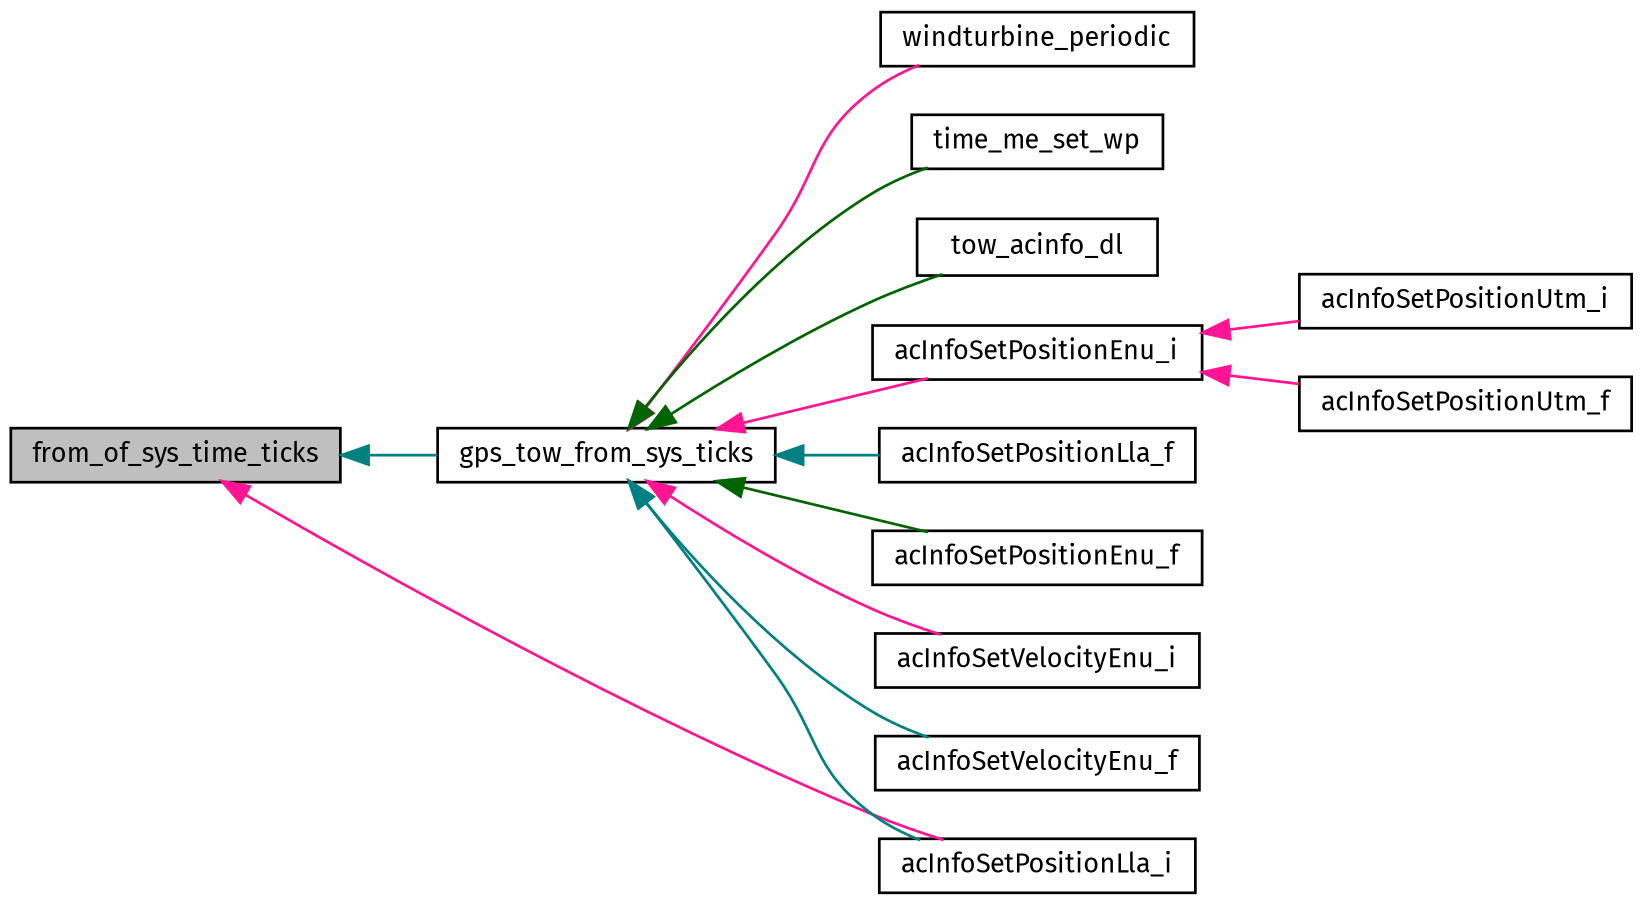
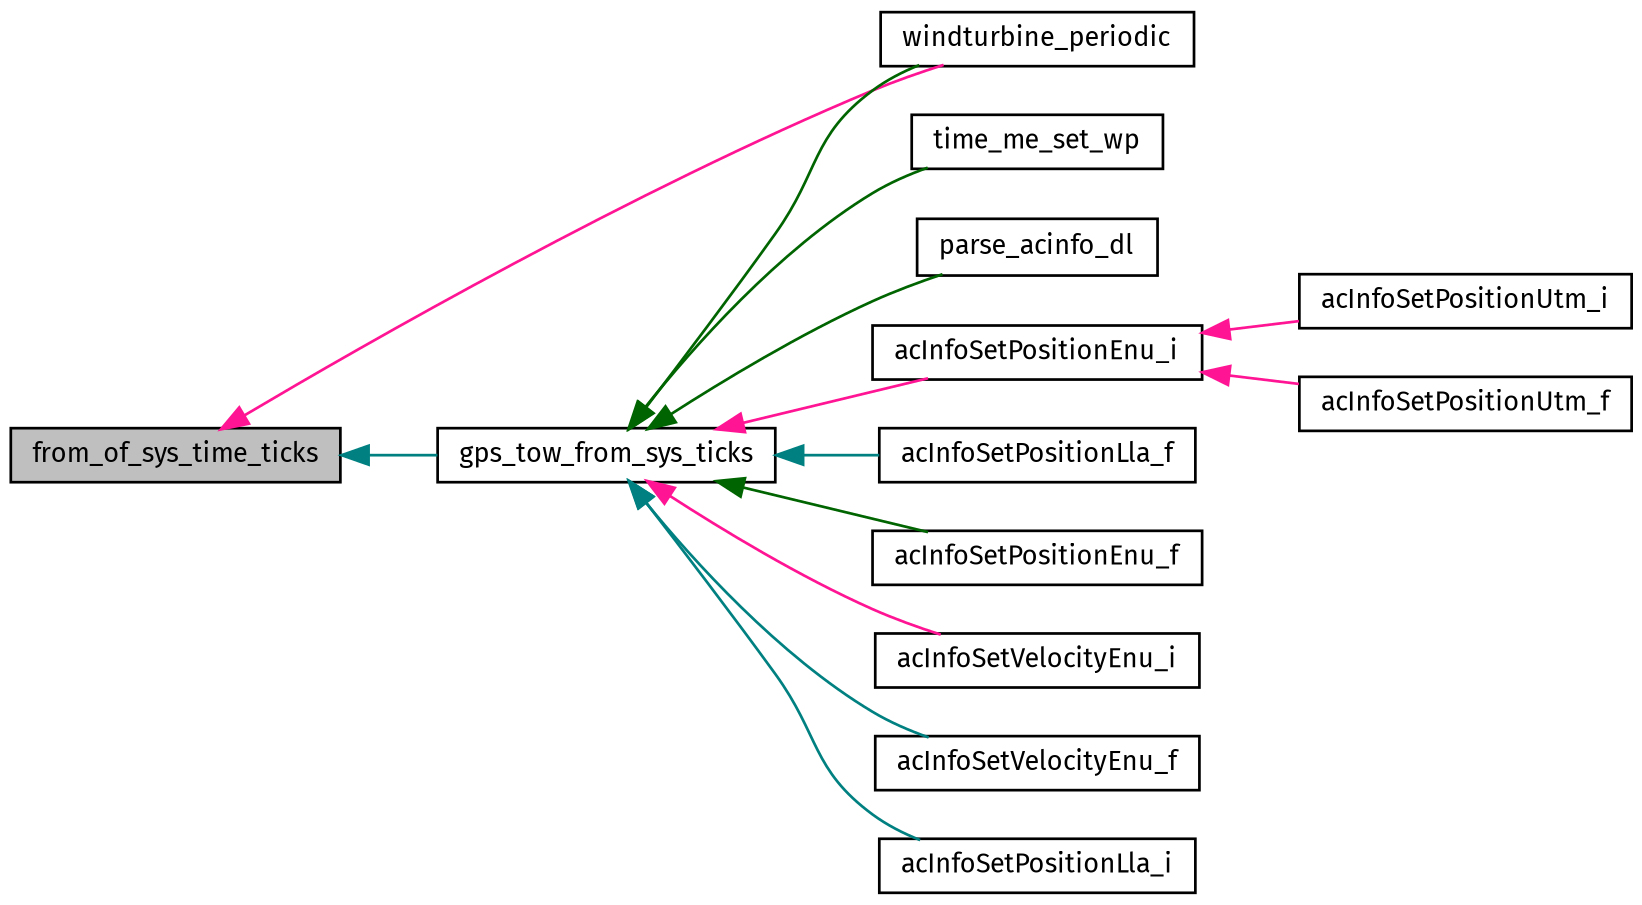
  digraph {
    fontname="Fira Sans"
    rankdir=LR
    node [color=black fillcolor=white fontname="Fira Sans" fontsize=10 shape=record style=filled]
    edge [color=deeppink dir=back fontname="Fira Sans" fontsize=10 labelfontname=FreeSans labelfontsize=10 style=solid]
    n1 [fillcolor=grey75 fontcolor=black height=0.2 label=from_of_sys_time_ticks width=0.4]
    n2 [height=0.2 label=gps_tow_from_sys_ticks width=0.4]
    n3 [height=0.2 label=windturbine_periodic width=0.4]
    n4 [height=0.2 label=time_me_set_wp width=0.4]
-   n5 [height=0.2 label=tow_acinfo_dl width=0.4]
+   n5 [height=0.2 label=parse_acinfo_dl width=0.4]
    n6 [height=0.2 label=acInfoSetPositionLla_i width=0.4]
    n7 [height=0.2 label=acInfoSetPositionEnu_i width=0.4]
    n8 [height=0.2 label=acInfoSetPositionLla_f width=0.4]
    n9 [height=0.2 label=acInfoSetPositionEnu_f width=0.4]
    n10 [height=0.2 label=acInfoSetVelocityEnu_i width=0.4]
    n11 [height=0.2 label=acInfoSetVelocityEnu_f width=0.4]
    n12 [height=0.2 label=acInfoSetPositionUtm_i width=0.4]
    n13 [height=0.2 label=acInfoSetPositionUtm_f width=0.4]
    n1 -> n2 [color=teal]
-   n1 -> n6
-   n2 -> n3
+   n1 -> n3
+   n2 -> n3 [color=darkgreen]
    n2 -> n4 [color=darkgreen]
    n2 -> n5 [color=darkgreen]
    n2 -> n6 [color=teal]
    n2 -> n7
    n2 -> n8 [color=teal]
    n2 -> n9 [color=darkgreen]
    n2 -> n10
    n2 -> n11 [color=teal]
    n7 -> n12
    n7 -> n13
  }
